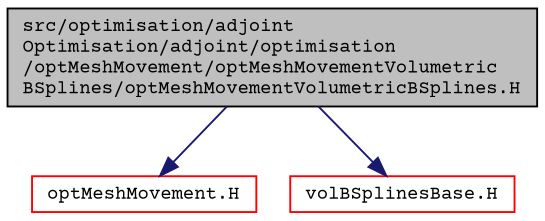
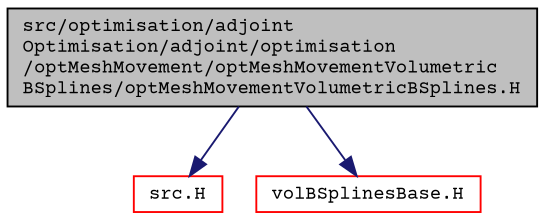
  digraph {
    fontname="Courier Prime"
    node [color=red fontname="Courier Prime" fontsize=10 shape=record]
    edge [color=midnightblue fontname="Courier Prime" fontsize=10 labelfontname=Helvetica labelfontsize=10 style=solid]
    n1 [color=black fillcolor=grey75 fontcolor=black height=0.2 label="src/optimisation/adjoint\lOptimisation/adjoint/optimisation\l/optMeshMovement/optMeshMovementVolumetric\lBSplines/optMeshMovementVolumetricBSplines.H" style=filled width=0.4]
-   n2 [height=0.2 label="optMeshMovement.H" width=0.4]
+   n2 [height=0.2 label="src.H" width=0.4]
    n3 [height=0.2 label="volBSplinesBase.H" width=0.4]
    n1 -> n2
    n1 -> n3
  }
